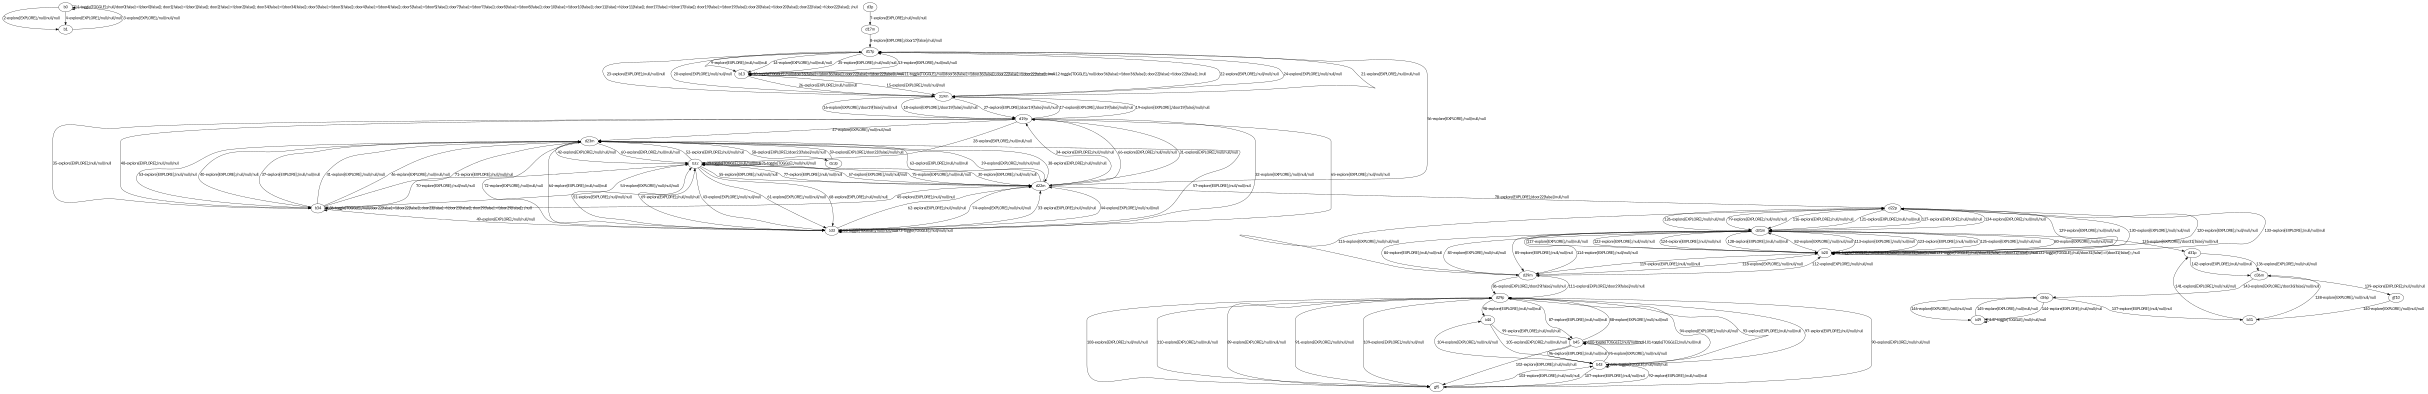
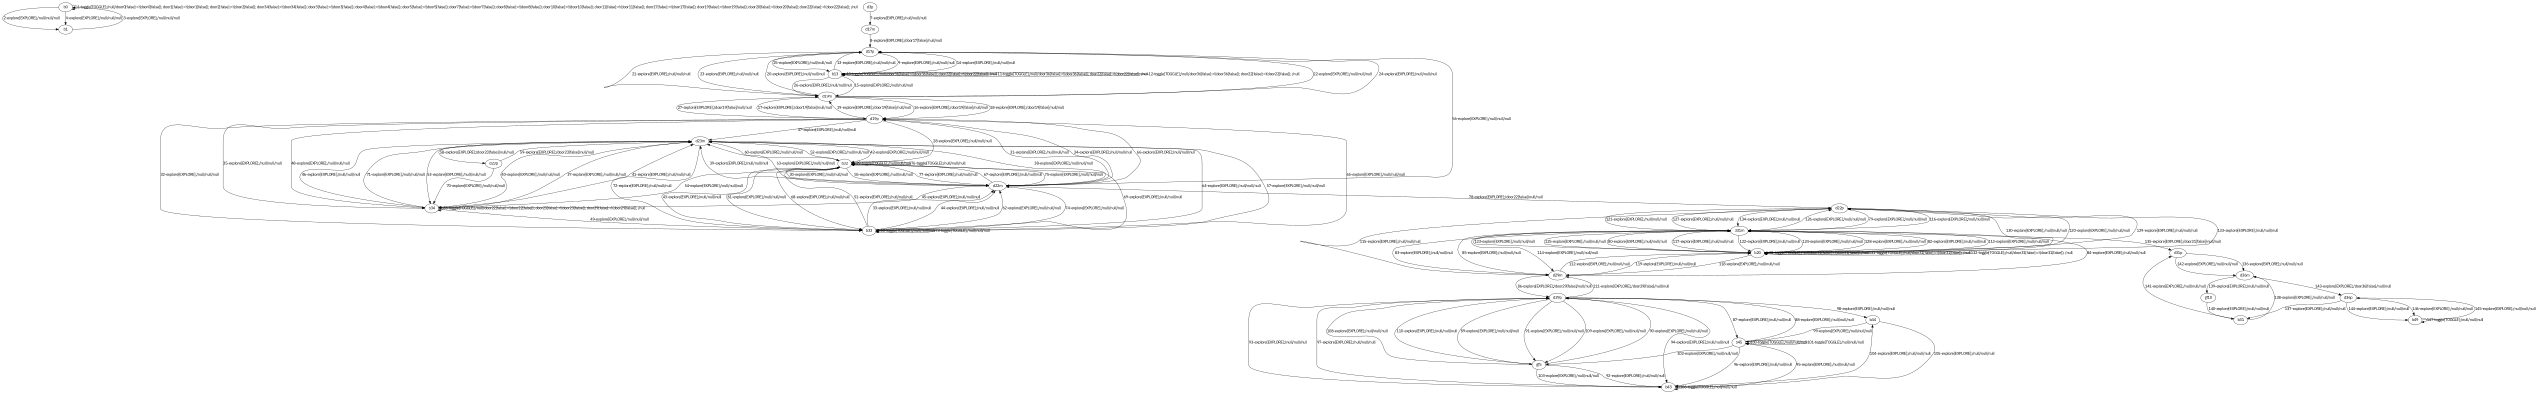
  digraph {
    fontname="IBM Plex Sans"
    node [fontname="IBM Plex Sans"]
    edge [fontname="IBM Plex Sans"]
    b0
    b1
    d3p
    d17m
    d17p
    b13
    d19m
    d19p
    b32
    d22m
    b33
    b34
    d23m
    d22p
    d23p
    d31m
    b20
    d29m
    d31p
    d29p
    d36m
    b45
    gf5
    b43
    b44
    gf10
    d36p
    b31
    b49
    b0 -> b0 [label="1-toggle[TOGGLE];/null/door0[false]:=!(door0[false]); door1[false]:=!(door1[false]); door2[false]:=!(door2[false]); door34[false]:=!(door34[false]); door3[false]:=!(door3[false]); door4[false]:=!(door4[false]); door5[false]:=!(door5[false]); door7[false]:=!(door7[false]); door8[false]:=!(door8[false]); door10[false]:=!(door10[false]); door11[false]:=!(door11[false]); door17[false]:=!(door17[false]); door19[false]:=!(door19[false]); door20[false]:=!(door20[false]); door22[false]:=!(door22[false]); /null"]
    b0 -> b1 [label="2-explore[EXPLORE];/null/null/null"]
    b0 -> b1 [label="4-explore[EXPLORE];/null/null/null"]
    b1 -> b0 [label="3-explore[EXPLORE];/null/null/null"]
    d3p -> d17m [label="7-explore[EXPLORE];/null/null/null"]
    d17m -> d17p [label="8-explore[EXPLORE];/door17[false]/null/null"]
    d17p -> b13 [label="9-explore[EXPLORE];/null/null/null"]
    d17p -> b13 [label="14-explore[EXPLORE];/null/null/null"]
    d17p -> b13 [label="25-explore[EXPLORE];/null/null/null"]
    d17p -> d19m [label="21-explore[EXPLORE];/null/null/null"]
    d17p -> d19m [label="23-explore[EXPLORE];/null/null/null"]
    b13 -> d17p [label="13-explore[EXPLORE];/null/null/null"]
    b13 -> b13 [label="10-toggle[TOGGLE];/null/door36[false]:=!(door36[false]); door22[false]:=!(door22[false]); /null"]
    b13 -> b13 [label="11-toggle[TOGGLE];/null/door36[false]:=!(door36[false]); door22[false]:=!(door22[false]); /null"]
    b13 -> b13 [label="12-toggle[TOGGLE];/null/door36[false]:=!(door36[false]); door22[false]:=!(door22[false]); /null"]
    b13 -> d19m [label="15-explore[EXPLORE];/null/null/null"]
    b13 -> d19m [label="26-explore[EXPLORE];/null/null/null"]
    d19m -> d17p [label="20-explore[EXPLORE];/null/null/null"]
    d19m -> d17p [label="22-explore[EXPLORE];/null/null/null"]
    d19m -> d17p [label="24-explore[EXPLORE];/null/null/null"]
    d19m -> d19p [label="16-explore[EXPLORE];/door19[false]/null/null"]
    d19m -> d19p [label="18-explore[EXPLORE];/door19[false]/null/null"]
    d19m -> d19p [label="27-explore[EXPLORE];/door19[false]/null/null"]
    d19p -> d19m [label="17-explore[EXPLORE];/door19[false]/null/null"]
    d19p -> d19m [label="19-explore[EXPLORE];/door19[false]/null/null"]
    d19p -> b32 [label="28-explore[EXPLORE];/null/null/null"]
    d19p -> d22m [label="66-explore[EXPLORE];/null/null/null"]
    d19p -> b33 [label="32-explore[EXPLORE];/null/null/null"]
    d19p -> b34 [label="35-explore[EXPLORE];/null/null/null"]
    d19p -> b34 [label="48-explore[EXPLORE];/null/null/null"]
    d19p -> d23m [label="47-explore[EXPLORE];/null/null/null"]
    b32 -> b32 [label="29-toggle[TOGGLE];/null/null/null"]
    b32 -> b32 [label="76-toggle[TOGGLE];/null/null/null"]
    b32 -> d22m [label="30-explore[EXPLORE];/null/null/null"]
    b32 -> d22m [label="55-explore[EXPLORE];/null/null/null"]
    b32 -> d22m [label="77-explore[EXPLORE];/null/null/null"]
    b32 -> b33 [label="43-explore[EXPLORE];/null/null/null"]
    b32 -> b33 [label="61-explore[EXPLORE];/null/null/null"]
    b32 -> b33 [label="68-explore[EXPLORE];/null/null/null"]
-   b32 -> b34 [label="70-explore[EXPLORE];/null/null/null"]
+   d23p -> b34 [label="70-explore[EXPLORE];/null/null/null"]
    b32 -> d23m [label="52-explore[EXPLORE];/null/null/null"]
    d22m -> d17p [label="56-explore[EXPLORE];/null/null/null"]
    d22m -> d19p [label="31-explore[EXPLORE];/null/null/null"]
    d22m -> d19p [label="34-explore[EXPLORE];/null/null/null"]
    d22m -> b32 [label="67-explore[EXPLORE];/null/null/null"]
    d22m -> b32 [label="75-explore[EXPLORE];/null/null/null"]
    d22m -> b34 [label="45-explore[EXPLORE];/null/null/null"]
    d22m -> d23m [label="39-explore[EXPLORE];/null/null/null"]
    d22m -> d23m [label="63-explore[EXPLORE];/null/null/null"]
    d22m -> d22p [label="78-explore[EXPLORE];/door22[false]/null/null"]
    b33 -> d19p [label="65-explore[EXPLORE];/null/null/null"]
    b33 -> b32 [label="51-explore[EXPLORE];/null/null/null"]
    b33 -> b32 [label="69-explore[EXPLORE];/null/null/null"]
    b33 -> d22m [label="33-explore[EXPLORE];/null/null/null"]
    b33 -> d22m [label="44-explore[EXPLORE];/null/null/null"]
    b33 -> d22m [label="62-explore[EXPLORE];/null/null/null"]
    b33 -> d22m [label="74-explore[EXPLORE];/null/null/null"]
    b33 -> b33 [label="50-toggle[TOGGLE];/null/null/null"]
    b33 -> b33 [label="73-toggle[TOGGLE];/null/null/null"]
    b33 -> d23m [label="57-explore[EXPLORE];/null/null/null"]
    b34 -> b32 [label="54-explore[EXPLORE];/null/null/null"]
    b34 -> b33 [label="49-explore[EXPLORE];/null/null/null"]
    b34 -> b34 [label="36-toggle[TOGGLE];/null/door22[false]:=!(door22[false]); door23[false]:=!(door23[false]); door29[false]:=!(door29[false]); /null"]
    b34 -> d23m [label="37-explore[EXPLORE];/null/null/null"]
    b34 -> d23m [label="41-explore[EXPLORE];/null/null/null"]
    b34 -> d23m [label="46-explore[EXPLORE];/null/null/null"]
    b34 -> d23m [label="71-explore[EXPLORE];/null/null/null"]
    d23m -> b32 [label="42-explore[EXPLORE];/null/null/null"]
    d23m -> b32 [label="60-explore[EXPLORE];/null/null/null"]
    d23m -> d22m [label="38-explore[EXPLORE];/null/null/null"]
    d23m -> b33 [label="64-explore[EXPLORE];/null/null/null"]
    d23m -> b33 [label="72-explore[EXPLORE];/null/null/null"]
    d23m -> b34 [label="40-explore[EXPLORE];/null/null/null"]
    d23m -> b34 [label="53-explore[EXPLORE];/null/null/null"]
    d23m -> d23p [label="58-explore[EXPLORE];/door23[false]/null/null"]
    d22p -> d31m [label="79-explore[EXPLORE];/null/null/null"]
    d22p -> d31m [label="116-explore[EXPLORE];/null/null/null"]
    d22p -> d31m [label="121-explore[EXPLORE];/null/null/null"]
    d22p -> d31m [label="127-explore[EXPLORE];/null/null/null"]
    d22p -> d31m [label="134-explore[EXPLORE];/null/null/null"]
    d22p -> b20 [label="130-explore[EXPLORE];/null/null/null"]
    d23p -> d23m [label="59-explore[EXPLORE];/door23[false]/null/null"]
    d31m -> d22p [label="126-explore[EXPLORE];/null/null/null"]
    d31m -> b20 [label="80-explore[EXPLORE];/null/null/null"]
    d31m -> b20 [label="117-explore[EXPLORE];/null/null/null"]
    d31m -> b20 [label="122-explore[EXPLORE];/null/null/null"]
    d31m -> b20 [label="124-explore[EXPLORE];/null/null/null"]
    d31m -> b20 [label="128-explore[EXPLORE];/null/null/null"]
    d31m -> d29m [label="83-explore[EXPLORE];/null/null/null"]
    d31m -> d29m [label="85-explore[EXPLORE];/null/null/null"]
    d31m -> d29m [label="114-explore[EXPLORE];/null/null/null"]
    d31m -> d31p [label="135-explore[EXPLORE];/door31[false]/null/null"]
    b20 -> d22p [label="120-explore[EXPLORE];/null/null/null"]
    b20 -> d22p [label="129-explore[EXPLORE];/null/null/null"]
    b20 -> d22p [label="133-explore[EXPLORE];/null/null/null"]
    b20 -> d31m [label="82-explore[EXPLORE];/null/null/null"]
    b20 -> d31m [label="113-explore[EXPLORE];/null/null/null"]
    b20 -> d31m [label="123-explore[EXPLORE];/null/null/null"]
    b20 -> d31m [label="125-explore[EXPLORE];/null/null/null"]
    b20 -> b20 [label="81-toggle[TOGGLE];/null/door31[false]:=!(door31[false]); /null"]
    b20 -> b20 [label="131-toggle[TOGGLE];/null/door31[false]:=!(door31[false]); /null"]
    b20 -> b20 [label="132-toggle[TOGGLE];/null/door31[false]:=!(door31[false]); /null"]
    b20 -> d29m [label="118-explore[EXPLORE];/null/null/null"]
    d29m -> d22p [label="115-explore[EXPLORE];/null/null/null"]
    d29m -> d31m [label="84-explore[EXPLORE];/null/null/null"]
    d29m -> b20 [label="112-explore[EXPLORE];/null/null/null"]
    d29m -> b20 [label="119-explore[EXPLORE];/null/null/null"]
    d29m -> d29p [label="86-explore[EXPLORE];/door29[false]/null/null"]
    d31p -> d36m [label="136-explore[EXPLORE];/null/null/null"]
    d31p -> d36m [label="142-explore[EXPLORE];/null/null/null"]
    d29p -> d29m [label="111-explore[EXPLORE];/door29[false]/null/null"]
    d29p -> b45 [label="87-explore[EXPLORE];/null/null/null"]
    d29p -> gf5 [label="89-explore[EXPLORE];/null/null/null"]
    d29p -> gf5 [label="91-explore[EXPLORE];/null/null/null"]
    d29p -> gf5 [label="109-explore[EXPLORE];/null/null/null"]
    d29p -> b43 [label="94-explore[EXPLORE];/null/null/null"]
    d29p -> b44 [label="98-explore[EXPLORE];/null/null/null"]
    d36m -> gf10 [label="139-explore[EXPLORE];/null/null/null"]
    d36m -> d36p [label="143-explore[EXPLORE];/door36[false]/null/null"]
    b45 -> d29p [label="88-explore[EXPLORE];/null/null/null"]
    b45 -> b45 [label="100-toggle[TOGGLE];/null/null/null"]
    b45 -> b45 [label="101-toggle[TOGGLE];/null/null/null"]
    b45 -> gf5 [label="102-explore[EXPLORE];/null/null/null"]
    b45 -> b43 [label="96-explore[EXPLORE];/null/null/null"]
    gf5 -> d29p [label="90-explore[EXPLORE];/null/null/null"]
    gf5 -> d29p [label="108-explore[EXPLORE];/null/null/null"]
    gf5 -> d29p [label="110-explore[EXPLORE];/null/null/null"]
    gf5 -> b43 [label="92-explore[EXPLORE];/null/null/null"]
    gf5 -> b43 [label="103-explore[EXPLORE];/null/null/null"]
    b43 -> d29p [label="93-explore[EXPLORE];/null/null/null"]
    b43 -> d29p [label="97-explore[EXPLORE];/null/null/null"]
    b43 -> b45 [label="95-explore[EXPLORE];/null/null/null"]
-   b43 -> gf5 [label="107-explore[EXPLORE];/null/null/null"]
    b43 -> b43 [label="106-toggle[TOGGLE];/null/null/null"]
    b43 -> b44 [label="104-explore[EXPLORE];/null/null/null"]
    b44 -> b45 [label="99-explore[EXPLORE];/null/null/null"]
    b44 -> b43 [label="105-explore[EXPLORE];/null/null/null"]
    gf10 -> b31 [label="140-explore[EXPLORE];/null/null/null"]
    d36p -> b31 [label="137-explore[EXPLORE];/null/null/null"]
    d36p -> b49 [label="144-explore[EXPLORE];/null/null/null"]
    d36p -> b49 [label="146-explore[EXPLORE];/null/null/null"]
    b31 -> d31p [label="141-explore[EXPLORE];/null/null/null"]
    b31 -> d36m [label="138-explore[EXPLORE];/null/null/null"]
    b49 -> d36p [label="145-explore[EXPLORE];/null/null/null"]
    b49 -> b49 [label="147-toggle[TOGGLE];/null/null/null"]
  }
